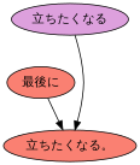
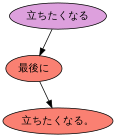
  digraph {
    fontname="IBM Plex Sans"
    node [fillcolor=salmon fontname="IBM Plex Sans" style=filled]
    edge [fontname="IBM Plex Sans"]
    n1 [label="最後に"]
    n2 [label="立ちたくなる。"]
    n3 [fillcolor=plum label="立ちたくなる"]
    n1 -> n2
-   n3 -> n2
+   n3 -> n1
  }
